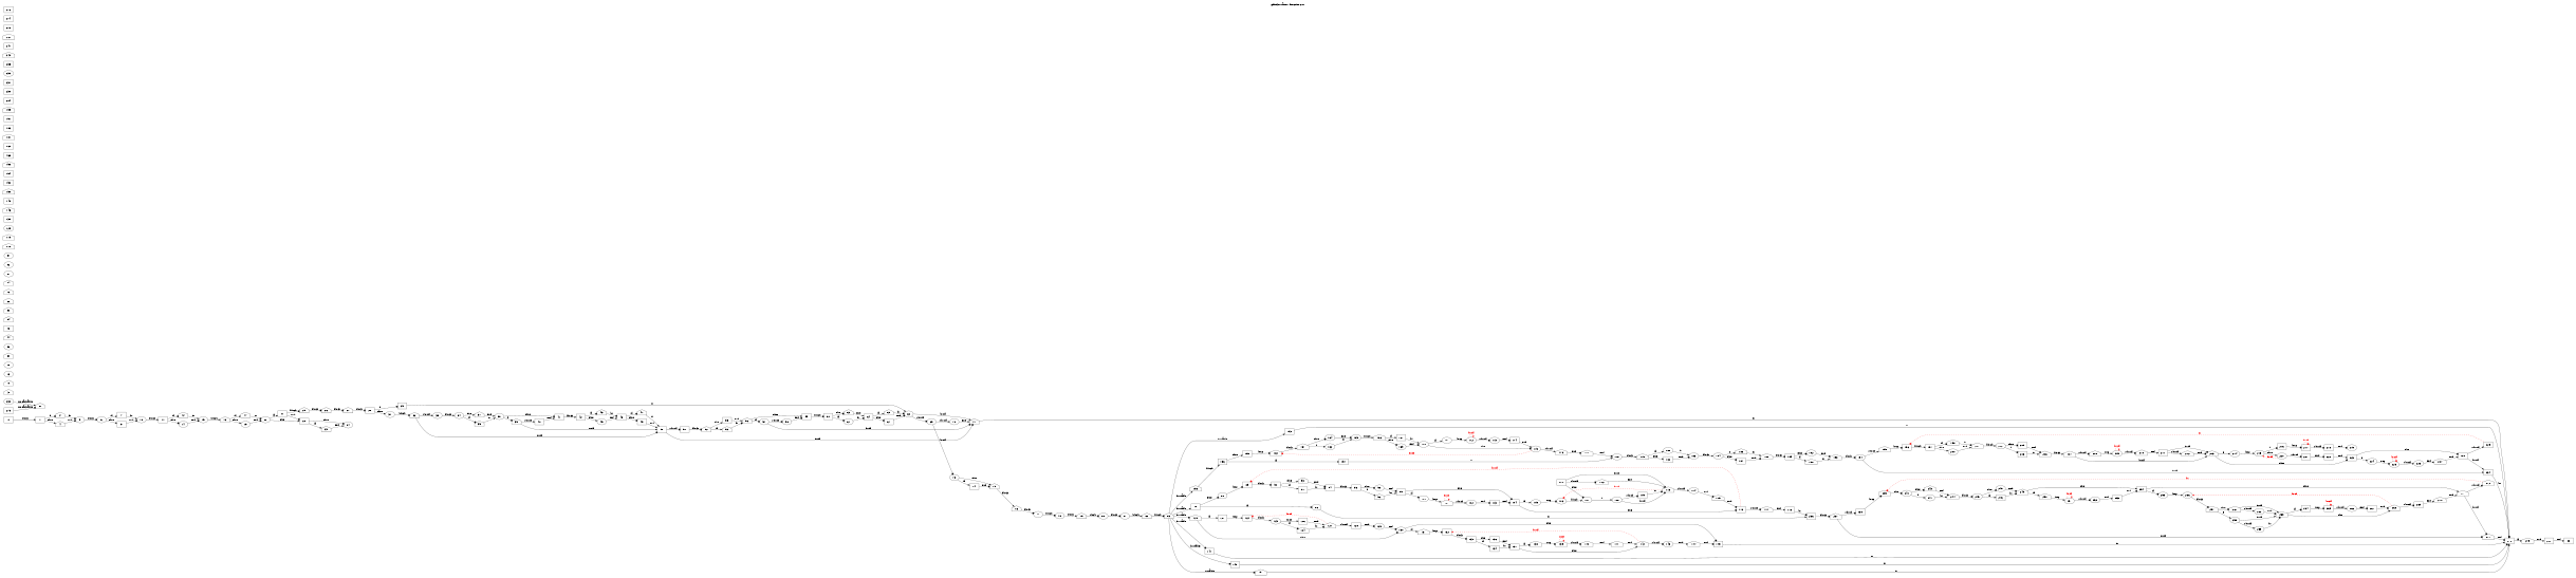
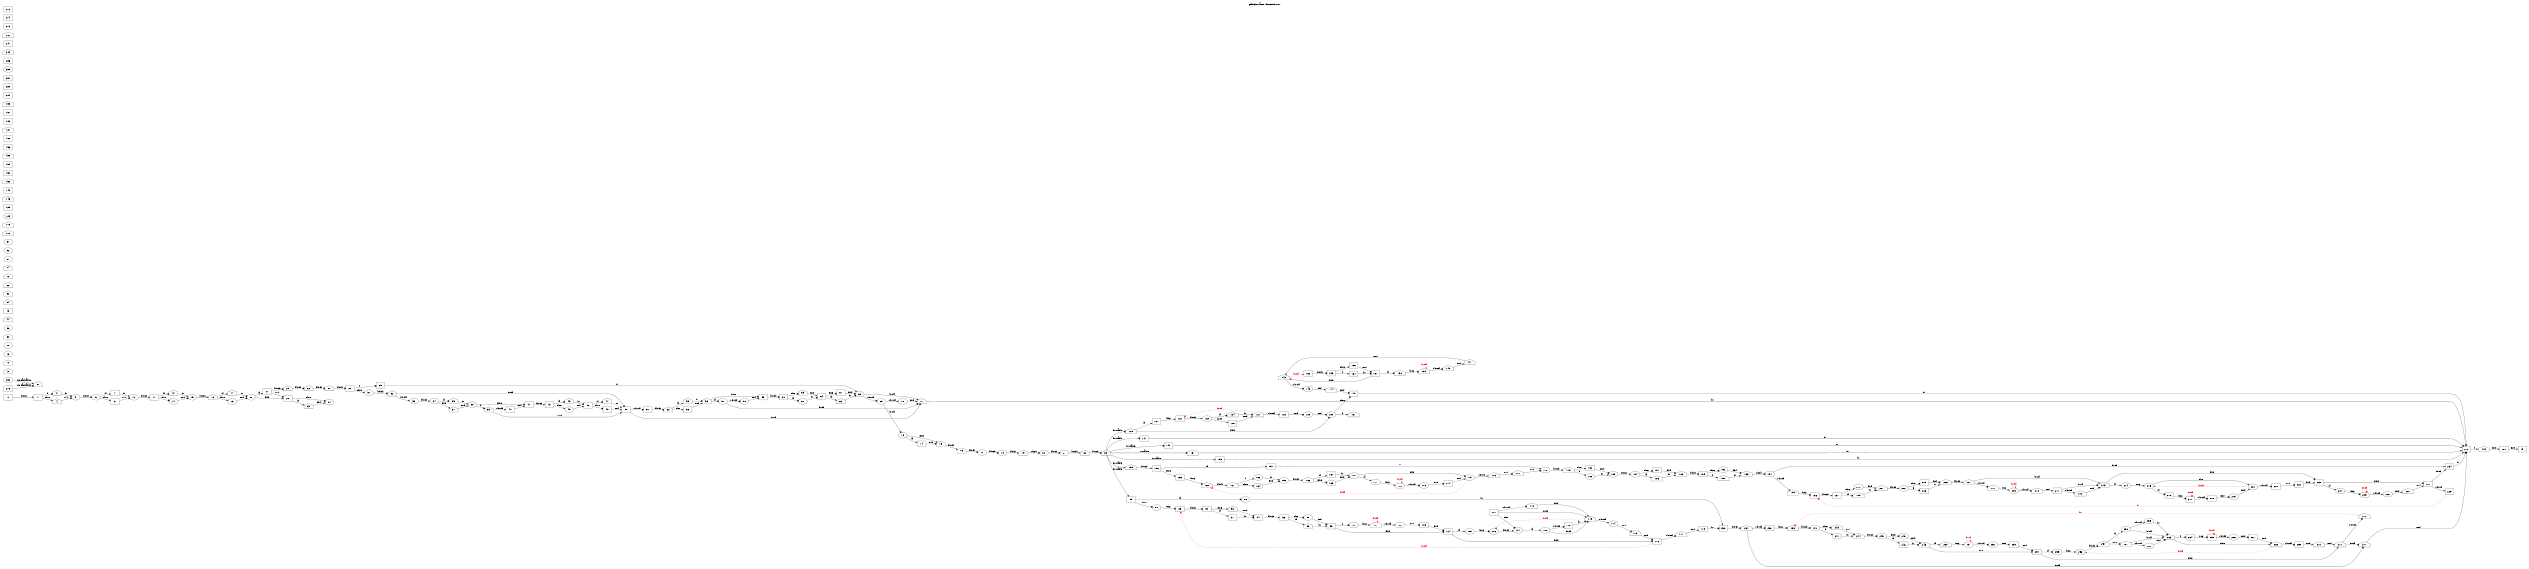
  digraph {
    label="gifsicle.wasm - function 207"
    labelfontcolor=black
    labelfontname=Helvetica
    labelfontsize=16
    labelloc=t
    rankdir=LR
    node [shape=box fontcolor=black]
    edge [arrowhead=box]
    E [fontcolor=""]
    U [shape=house fontcolor=""]
    n3 [label=0]
    n4 [label=1]
    n5 [label=2 shape=house]
    n6 [label=4 shape=house]
    n7 [label=5 shape=ellipse]
    n8 [label=6 shape=ellipse]
    n9 [label=3 shape=house]
    n10 [label=7]
    n11 [label=9]
    n12 [label=10 shape=ellipse]
    n13 [label=11]
    n14 [label=8 shape=house]
    n15 [label=12 shape=house]
    n16 [label=14 shape=ellipse]
    n17 [label=15 shape=ellipse]
    n18 [label=16 shape=house]
    n19 [label=13 shape=ellipse]
    n20 [label=17 shape=house]
    n21 [label=19 shape=ellipse]
    n22 [label=20 shape=ellipse]
    n23 [label=21]
    n24 [label=22]
    n25 [label=18 shape=ellipse]
    n26 [label=25 shape=house]
    n27 [label=23 shape=house]
    n28 [label=24 shape=ellipse]
    n29 [label=26 shape=house]
    n30 [label=27 shape=house]
    n31 [label=28]
    n32 [label=29]
    n33 [label=31 shape=ellipse]
    n34 [label=68 shape=ellipse]
    n35 [label=32 shape=house]
    n36 [label=71 shape=house]
    n37 [label=69 shape=ellipse]
    n38 [label=30 shape=house]
    n39 [label=33 shape=ellipse]
    n40 [label=50]
    n41 [label=34 shape=ellipse]
    n42 [label=51]
    n43 [label=35 shape=house]
    n44 [label=37 shape=house]
    n45 [label=38 shape=ellipse]
    n46 [label=39 shape=house]
    n47 [label=41]
    n48 [label=36 shape=ellipse]
    n49 [label=40]
    n50 [label=42]
    n51 [label=43 shape=house]
    n52 [label=45 shape=ellipse]
    n53 [label=46]
    n54 [label=47 shape=house]
    n55 [label=49]
    n56 [label=44 shape=house]
    n57 [label=48]
    n58 [label=52 shape=house]
    n59 [label=278]
    n60 [label=53 shape=house]
    n61 [label=55]
    n62 [label=56 shape=house]
    n63 [label=57 shape=ellipse]
    n64 [label=59]
    n65 [label=54 shape=house]
    n66 [label=58 shape=ellipse]
    n67 [label=60]
    n68 [label=61 shape=ellipse]
    n69 [label=63 shape=house]
    n70 [label=64]
    n71 [label=65 shape=house]
    n72 [label=67]
    n73 [label=62 shape=house]
    n74 [label=66 shape=house]
    n75 [label=70 shape=ellipse]
    n76 [label=73 shape=ellipse]
    n77 [label=74]
    n78 [label=75 shape=house]
    n79 [label=279 shape=house]
    n80 [label=72 shape=house]
    n81 [label=76 shape=house]
    n82 [label=77 shape=ellipse]
    n83 [label=78 shape=ellipse]
    n84 [label=79 shape=house]
    n85 [label=80 shape=ellipse]
    n86 [label=81 shape=ellipse]
    n87 [label=82 shape=house]
    n88 [label=83 shape=house]
    n89 [label=85]
    n90 [label=120 shape=house]
    n91 [label=147]
    n92 [label=149]
    n93 [label=151 shape=house]
    n94 [label=153]
    n95 [label=155 shape=house]
    n96 [label=86 shape=ellipse]
    n97 [label=88 shape=ellipse]
    n98 [label=121]
    n99 [label=130 shape=ellipse]
    n100 [label=156]
    n101 [label=84 shape=house]
    n102 [label=236]
    n103 [label=89]
    n104 [label=237 shape=house]
    n105 [label=87 shape=ellipse]
    n106 [label=90]
    n107 [label=91]
    n108 [label=93 shape=house]
    n109 [label=94]
    n110 [label=95]
    n111 [label=92 shape=ellipse]
    n112 [label=96 shape=house]
    n113 [label=98 shape=ellipse]
    n114 [label=99]
    n115 [label=100 shape=ellipse]
    n116 [label=104]
    n117 [label=97 shape=ellipse]
    n118 [label=101 shape=house]
    n119 [label=105 shape=ellipse]
    n120 [label=116]
    n121 [label=102 shape=ellipse]
    n122 [label=103]
    n123 [label=106 shape=ellipse]
    n124 [label=117 shape=house]
    n125 [label=107 shape=ellipse]
    n126 [label=108 shape=ellipse]
    n127 [label=109]
    n128 [label=113 shape=house]
    n129 [label=111]
    n130 [label=112 shape=house]
    n131 [label=114 shape=ellipse]
    n132 [label=110 shape=house]
    n133 [label=115 shape=house]
    n134 [label=118]
    n135 [label=119 shape=house]
    n136 [label=122]
    n137 [label=131 shape=house]
    n138 [label=145]
    n139 [label=123 shape=ellipse]
    n140 [label=124 shape=house]
    n141 [label=126]
    n142 [label=127 shape=house]
    n143 [label=128]
    n144 [label=125 shape=ellipse]
    n145 [label=129 shape=ellipse]
    n146 [label=132]
    n147 [label=133]
    n148 [label=134]
    n149 [label=136]
    n150 [label=137]
    n151 [label=138 shape=house]
    n152 [label=142 shape=house]
    n153 [label=135]
    n154 [label=139 shape=house]
    n155 [label=143 shape=ellipse]
    n156 [label=140 shape=house]
    n157 [label=141 shape=house]
    n158 [label=144 shape=house]
    n159 [label=146 shape=house]
    n160 [label=148]
    n161 [label=150 shape=house]
    n162 [label=152]
    n163 [label=154]
    n164 [label=157]
    n165 [label=159]
    n166 [label=178 shape=ellipse]
    n167 [label=160 shape=house]
    n168 [label=179 shape=house]
    n169 [label=158 shape=house]
    n170 [label=161 shape=house]
    n171 [label=162 shape=ellipse]
    n172 [label=164 shape=ellipse]
    n173 [label=165 shape=ellipse]
    n174 [label=166 shape=house]
    n175 [label=463]
    n176 [label=167]
    n177 [label=169 shape=ellipse]
    n178 [label=170 shape=ellipse]
    n179 [label=171 shape=ellipse]
    n180 [label=175 shape=ellipse]
    n181 [label=168]
    n182 [label=172 shape=ellipse]
    n183 [label=176 shape=house]
    n184 [label=173 shape=ellipse]
    n185 [label=174]
    n186 [label=177 shape=house]
    n187 [label=180 shape=ellipse]
    n188 [label=182]
    n189 [label=183 shape=ellipse]
    n190 [label=184 shape=ellipse]
    n191 [label=181 shape=house]
    n192 [label=185 shape=house]
    n193 [label=187]
    n194 [label=188 shape=house]
    n195 [label=189]
    n196 [label=186]
    n197 [label=190 shape=house]
    n198 [label=192 shape=ellipse]
    n199 [label=193 shape=house]
    n200 [label=194 shape=ellipse]
    n201 [label=191]
    n202 [label=195 shape=house]
    n203 [label=234]
    n204 [label=196]
    n205 [label=197]
    n206 [label=198 shape=house]
    n207 [label=200 shape=ellipse]
    n208 [label=201 shape=house]
    n209 [label=202 shape=ellipse]
    n210 [label=199 shape=house]
    n211 [label=203]
    n212 [label=205]
    n213 [label=206 shape=house]
    n214 [label=207 shape=house]
    n215 [label=204]
    n216 [label=208 shape=house]
    n217 [label=213 shape=house]
    n218 [label=209 shape=ellipse]
    n219 [label=214 shape=ellipse]
    n220 [label=223]
    n221 [label=210 shape=house]
    n222 [label=211]
    n223 [label=212 shape=house]
    n224 [label=215 shape=ellipse]
    n225 [label=224 shape=ellipse]
    n226 [label=228]
    n227 [label=216]
    n228 [label=220 shape=ellipse]
    n229 [label=217]
    n230 [label=221]
    n231 [label=218]
    n232 [label=219 shape=ellipse]
    n233 [label=222]
    n234 [label=225 shape=ellipse]
    n235 [label=229]
    n236 [label=226 shape=ellipse]
    n237 [label=227 shape=house]
    n238 [label=230]
    n239 [label=231]
    n240 [label=232 shape=ellipse]
    n241 [label=233 shape=ellipse]
    n242 [label=235]
    n243 [label=238]
    n244 [label=277 shape=house]
    n245 [label=239 shape=house]
    n246 [label=240 shape=ellipse]
    n247 [label=241 shape=ellipse]
    n248 [label=243 shape=house]
    n249 [label=244 shape=house]
    n250 [label=245 shape=ellipse]
    n251 [label=242 shape=house]
    n252 [label=246]
    n253 [label=248 shape=ellipse]
    n254 [label=249 shape=house]
    n255 [label=250 shape=house]
    n256 [label=254]
    n257 [label=247]
    n258 [label=251 shape=ellipse]
    n259 [label=255 shape=ellipse]
    n260 [label=271 shape=house]
    n261 [label=252 shape=ellipse]
    n262 [label=253]
    n263 [label=256 shape=ellipse]
    n264 [label=272 shape=house]
    n265 [label=257 shape=house]
    n266 [label=258 shape=ellipse]
    n267 [label=261 shape=house]
    n268 [label=259 shape=ellipse]
    n269 [label=263 shape=house]
    n270 [label=262 shape=ellipse]
    n271 [label=264]
    n272 [label=268 shape=house]
    n273 [label=260 shape=house]
    n274 [label=265]
    n275 [label=269]
    n276 [label=266 shape=ellipse]
    n277 [label=267]
    n278 [label=270 shape=house]
    n279 [label=273]
    n280 [label=274]
    n281 [label=275]
    n282 [label=276]
    n283 [label=280]
    n3 -> n4 [arrowhead=normal label=block]
    n4 -> n5 [label=if]
    n4 -> n6 [arrowhead=normal label=else]
    n5 -> n7 [label=br]
    n6 -> n7 [label=end]
    n7 -> n8 [label=block]
    n8 -> n10 [arrowhead=normal label=if]
    n8 -> n11 [arrowhead=normal label=else]
    n10 -> n12 [arrowhead=normal label=br]
    n11 -> n12 [label=end]
    n12 -> n13 [arrowhead=normal label=block]
    n13 -> n15 [label=if]
    n13 -> n16 [label=else]
    n15 -> n17 [arrowhead=normal label=br]
    n16 -> n17 [label=end]
    n17 -> n18 [arrowhead=normal label=block]
    n18 -> n20 [arrowhead=normal label=if]
    n18 -> n21 [arrowhead=normal label=else]
    n20 -> n22 [label=br]
    n21 -> n22 [label=end]
    n22 -> n23 [arrowhead=normal label=if]
    n22 -> n24 [arrowhead=normal label=else]
    n23 -> n24 [label=end]
    n23 -> n26 [label=block]
    n24 -> n27 [arrowhead=normal label=if]
    n24 -> n28 [label=else]
    n26 -> n29 [label=block]
    n27 -> n28 [arrowhead=normal label=end]
    n29 -> n30 [label=block]
    n30 -> n31 [label=block]
    n31 -> n32 [label=if]
    n31 -> n33 [arrowhead=normal label=else]
    n32 -> n34 [arrowhead=normal label=br]
    n33 -> n35 [label=block]
    n34 -> n36 [arrowhead=normal label=br_if]
    n34 -> n37 [label="~br_if"]
    n35 -> n39 [arrowhead=normal label="~br_if"]
    n35 -> n40 [label=br_if]
    n36 -> n59 [arrowhead=normal label=br]
    n37 -> n75 [arrowhead=normal label="~br_if"]
    n37 -> n76 [label=br_if]
    n39 -> n41 [arrowhead=normal label=block]
    n40 -> n36 [label=br_if]
    n40 -> n42 [label="~br_if"]
    n41 -> n43 [label=if]
    n41 -> n44 [arrowhead=normal label=else]
    n42 -> n58 [label=block]
    n43 -> n45 [arrowhead=normal label=br]
    n44 -> n45 [arrowhead=normal label=end]
    n45 -> n46 [label=if]
    n45 -> n47 [label=else]
    n46 -> n40 [arrowhead=normal label=br_if]
    n46 -> n49 [arrowhead=normal label="~br_if"]
    n47 -> n50 [arrowhead=normal label=block]
    n49 -> n47 [arrowhead=normal label=end]
    n50 -> n51 [label=if]
    n50 -> n52 [arrowhead=normal label=else]
    n51 -> n53 [label=br]
    n52 -> n53 [arrowhead=normal label=end]
    n53 -> n54 [label=if]
    n53 -> n55 [label=else]
    n54 -> n40 [arrowhead=normal label=br]
    n55 -> n40 [arrowhead=normal label=end]
    n58 -> n60 [arrowhead=normal label=if]
    n58 -> n61 [arrowhead=normal label=else]
    n59 -> n79 [arrowhead=normal label=if]
    n60 -> n62 [label=br]
    n61 -> n62 [arrowhead=normal label=end]
    n62 -> n63 [label=if]
    n62 -> n64 [arrowhead=normal label=else]
    n63 -> n36 [label=br_if]
    n63 -> n66 [label="~br_if"]
    n64 -> n67 [label=block]
    n66 -> n64 [label=end]
    n67 -> n68 [label=if]
    n67 -> n69 [label=else]
    n68 -> n70 [label=br]
    n69 -> n70 [arrowhead=normal label=end]
    n70 -> n71 [arrowhead=normal label=if]
    n70 -> n72 [label=else]
    n71 -> n34 [label=br]
    n72 -> n34 [label=end]
    n75 -> n36 [arrowhead=normal label=end]
    n76 -> n77 [arrowhead=normal label=if]
    n76 -> n78 [arrowhead=normal label=else]
    n77 -> n78 [label=end]
    n78 -> n81 [arrowhead=normal label=block]
    n79 -> n283 [arrowhead=normal label=end]
    n81 -> n82 [label=block]
    n82 -> n83 [label=block]
    n83 -> n84 [arrowhead=normal label=block]
    n84 -> n85 [label=block]
    n85 -> n86 [label=block]
    n86 -> n87 [arrowhead=normal label=block]
    n87 -> n88 [label=block]
    n88 -> n89 [arrowhead=normal label=br_table]
    n88 -> n90 [label=br_table]
    n88 -> n91 [label=br_table]
    n88 -> n92 [label=br_table]
    n88 -> n93 [label=br_table]
    n88 -> n94 [arrowhead=normal label=br_table]
    n88 -> n95 [arrowhead=normal label=br_table]
    n89 -> n96 [label=if]
    n89 -> n97 [label=else]
    n90 -> n98 [arrowhead=normal label=if]
    n90 -> n99 [label=else]
    n91 -> n59 [label=br]
    n92 -> n59 [arrowhead=normal label=br]
    n93 -> n59 [arrowhead=normal label=br]
    n94 -> n59 [arrowhead=normal label=br]
    n95 -> n100 [arrowhead=normal label=block]
    n96 -> n102 [arrowhead=normal label=br]
    n97 -> n103 [label=loop]
    n98 -> n136 [arrowhead=normal label=loop]
    n99 -> n137 [arrowhead=normal label=if]
    n99 -> n138 [label=else]
    n100 -> n164 [arrowhead=normal label=if]
    n100 -> n165 [arrowhead=normal label=else]
    n102 -> n104 [label=block]
    n103 -> n106 [label=block]
    n104 -> n243 [label="~br_if"]
    n104 -> n244 [label=br_if]
    n106 -> n107 [arrowhead=normal label=if]
    n106 -> n108 [arrowhead=normal label=else]
    n107 -> n109 [label=br]
    n108 -> n109 [label=end]
    n109 -> n110 [arrowhead=normal label=block]
    n110 -> n112 [arrowhead=normal label=if]
    n110 -> n113 [label=else]
    n112 -> n114 [arrowhead=normal label=br]
    n113 -> n114 [label=end]
    n114 -> n115 [label=if]
    n114 -> n116 [label=else]
    n115 -> n118 [arrowhead=normal label=loop]
    n116 -> n119 [arrowhead=normal label=if]
    n116 -> n120 [label=else]
    n118 -> n118 [arrowhead=normal color=red fontcolor=red label=br_if style=dashed]
    n118 -> n121 [arrowhead=normal label="~br_if"]
    n119 -> n123 [label=loop]
    n120 -> n103 [color=red fontcolor=red label=br_if style=dashed]
    n120 -> n124 [label="~br_if"]
    n121 -> n122 [label=end]
    n122 -> n116 [label=end]
    n123 -> n125 [arrowhead=normal label=block]
    n124 -> n134 [arrowhead=normal label=end]
    n125 -> n126 [arrowhead=normal label=if]
    n126 -> n127 [label="~br_if"]
    n126 -> n128 [label=br_if]
    n127 -> n128 [label=br]
    n128 -> n123 [color=red fontcolor=red label=br_if style=dashed]
    n128 -> n131 [arrowhead=normal label="~br_if"]
    n129 -> n125 [label=else]
    n129 -> n128 [arrowhead=normal label=br_if]
    n129 -> n130 [label="~br_if"]
    n130 -> n128 [arrowhead=normal label=end]
    n131 -> n133 [label=end]
    n133 -> n120 [label=end]
    n134 -> n102 [label=br]
    n136 -> n139 [arrowhead=normal label=block]
-   n137 -> n146 [label=loop]
    n138 -> n59 [arrowhead=normal label=br]
    n139 -> n140 [label=if]
    n139 -> n141 [arrowhead=normal label=br_if]
    n140 -> n142 [label=br]
    n141 -> n142 [arrowhead=normal label=end]
    n142 -> n136 [color=red fontcolor=red label=br_if style=dashed]
    n142 -> n143 [arrowhead=normal label="~br_if"]
    n143 -> n145 [label=end]
    n145 -> n99 [label=end]
    n146 -> n147 [label=block]
    n147 -> n148 [arrowhead=normal label=if]
    n147 -> n149 [arrowhead=normal label=else]
    n148 -> n150 [label=br]
    n149 -> n150 [label=end]
    n150 -> n151 [label=if]
    n150 -> n152 [arrowhead=normal label=else]
    n151 -> n154 [label=loop]
    n152 -> n146 [arrowhead=normal color=red fontcolor=red label=br_if style=dashed]
    n152 -> n155 [label="~br_if"]
    n154 -> n154 [arrowhead=normal color=red fontcolor=red label=br_if style=dashed]
    n154 -> n156 [label="~br_if"]
    n155 -> n158 [arrowhead=normal label=end]
    n156 -> n157 [arrowhead=normal label=end]
    n157 -> n152 [arrowhead=normal label=end]
    n158 -> n138 [label=end]
    n164 -> n166 [arrowhead=normal label=br]
    n165 -> n167 [label=loop]
    n166 -> n168 [arrowhead=normal label=block]
    n167 -> n170 [arrowhead=normal label=block]
    n168 -> n187 [arrowhead=normal label=if]
    n168 -> n188 [arrowhead=normal label=else]
    n170 -> n171 [arrowhead=normal label=if]
    n170 -> n172 [label=else]
    n171 -> n173 [arrowhead=normal label=br]
    n172 -> n173 [label=end]
    n173 -> n174 [arrowhead=normal label=block]
    n174 -> n176 [arrowhead=normal label=if]
    n174 -> n177 [label=else]
    n176 -> n178 [arrowhead=normal label=br]
    n177 -> n178 [label=end]
    n178 -> n179 [arrowhead=normal label=if]
    n178 -> n180 [label=else]
    n179 -> n182 [arrowhead=normal label=loop]
    n180 -> n167 [color=red fontcolor=red label=br_if style=dashed]
    n180 -> n183 [arrowhead=normal label="~br_if"]
    n182 -> n182 [arrowhead=normal color=red fontcolor=red label=br_if style=dashed]
    n182 -> n184 [label="~br_if"]
    n183 -> n186 [label=end]
    n184 -> n185 [label=end]
    n185 -> n180 [arrowhead=normal label=end]
    n186 -> n166 [label=end]
    n187 -> n189 [arrowhead=normal label=br]
    n188 -> n189 [label=end]
    n189 -> n190 [arrowhead=normal label=block]
    n190 -> n192 [arrowhead=normal label=if]
    n190 -> n193 [label=else]
    n192 -> n194 [arrowhead=normal label=br]
    n193 -> n194 [label=end]
    n194 -> n195 [label=block]
    n195 -> n197 [arrowhead=normal label=if]
    n195 -> n198 [label=else]
    n197 -> n199 [arrowhead=normal label=br]
    n198 -> n199 [label=end]
    n199 -> n200 [label=block]
    n200 -> n202 [arrowhead=normal label="~br_if"]
    n200 -> n203 [arrowhead=normal label=br_if]
    n202 -> n204 [label=loop]
    n203 -> n59 [label=br]
    n204 -> n205 [arrowhead=normal label=block]
    n205 -> n206 [label=if]
    n205 -> n207 [arrowhead=normal label=else]
    n206 -> n208 [label=br]
    n207 -> n208 [arrowhead=normal label=end]
    n208 -> n209 [arrowhead=normal label=block]
    n209 -> n211 [label=if]
    n209 -> n212 [label=else]
    n211 -> n213 [arrowhead=normal label=br]
    n212 -> n213 [label=end]
    n213 -> n214 [arrowhead=normal label=block]
    n214 -> n216 [label="~br_if"]
    n214 -> n217 [arrowhead=normal label=br_if]
    n216 -> n218 [arrowhead=normal label=loop]
    n217 -> n219 [arrowhead=normal label=if]
    n217 -> n220 [label=else]
    n218 -> n218 [arrowhead=normal color=red fontcolor=red label=br_if style=dashed]
    n218 -> n221 [label="~br_if"]
    n219 -> n224 [arrowhead=normal label=loop]
    n220 -> n225 [arrowhead=normal label=if]
    n220 -> n226 [label=else]
    n221 -> n222 [arrowhead=normal label=end]
    n222 -> n217 [label=br_if]
    n222 -> n223 [arrowhead=normal label="~br_if"]
    n223 -> n217 [label=end]
    n224 -> n227 [label=if]
    n224 -> n228 [arrowhead=normal label=else]
    n225 -> n234 [label=loop]
    n226 -> n203 [arrowhead=normal label=br_if]
    n226 -> n235 [arrowhead=normal label="~br_if"]
    n227 -> n229 [label=loop]
    n228 -> n224 [arrowhead=normal color=red fontcolor=red label=br_if style=dashed]
    n228 -> n230 [label="~br_if"]
    n229 -> n229 [color=red fontcolor=red label=br_if style=dashed]
    n229 -> n231 [label="~br_if"]
    n230 -> n233 [label=end]
    n231 -> n232 [label=end]
+   n232 -> n228 [arrowhead=normal label=end]
    n233 -> n220 [arrowhead=normal label=end]
    n234 -> n234 [color=red fontcolor=red label=br_if style=dashed]
    n234 -> n236 [arrowhead=normal label="~br_if"]
    n235 -> n204 [color=red fontcolor=red label=br style=dashed]
    n236 -> n237 [arrowhead=normal label=end]
    n237 -> n226 [arrowhead=normal label=end]
    n240 -> U [arrowhead=normal label=unreachable]
    n243 -> n245 [label=loop]
    n244 -> n59 [label=end]
-   n245 -> n246 [label=else]
+   n245 -> n246 [label=block]
    n246 -> n247 [arrowhead=normal label=if]
    n246 -> n248 [label=else]
    n247 -> n249 [arrowhead=normal label=br]
    n248 -> n249 [label=end]
    n249 -> n250 [label=block]
    n250 -> n252 [arrowhead=normal label=if]
    n250 -> n253 [label=else]
    n252 -> n254 [label=br]
    n253 -> n254 [label=end]
    n254 -> n255 [arrowhead=normal label=if]
    n254 -> n256 [arrowhead=normal label=else]
    n255 -> n258 [arrowhead=normal label=loop]
    n256 -> n259 [label=if]
    n256 -> n260 [arrowhead=normal label=else]
    n258 -> n258 [arrowhead=normal color=red fontcolor=red label=br_if style=dashed]
    n258 -> n261 [label="~br_if"]
    n259 -> n263 [arrowhead=normal label=loop]
    n260 -> n244 [label=br_if]
    n260 -> n264 [label="~br_if"]
    n261 -> n262 [arrowhead=normal label=end]
    n262 -> n256 [label=end]
    n263 -> n265 [label=block]
    n264 -> n245 [color=red fontcolor=red label=br style=dashed]
    n265 -> n266 [arrowhead=normal label=if]
    n265 -> n267 [label=else]
    n266 -> n268 [arrowhead=normal label="~br_if"]
    n266 -> n269 [arrowhead=normal label=br_if]
    n267 -> n269 [arrowhead=normal label=br_if]
    n267 -> n270 [arrowhead=normal label="~br_if"]
    n268 -> n269 [label=br]
    n269 -> n271 [label=if]
    n269 -> n272 [arrowhead=normal label=else]
    n270 -> n269 [label=end]
    n271 -> n274 [label=loop]
    n272 -> n263 [arrowhead=normal color=red fontcolor=red label=br_if style=dashed]
    n272 -> n275 [label="~br_if"]
    n274 -> n274 [color=red fontcolor=red label=br_if style=dashed]
    n274 -> n276 [arrowhead=normal label="~br_if"]
    n275 -> n278 [arrowhead=normal label=end]
    n276 -> n277 [label=end]
    n277 -> n272 [label=end]
    n278 -> n260 [arrowhead=normal label=end]
    n281 -> U [label=unreachable]
    n283 -> E [arrowhead=normal label=end]
  }
